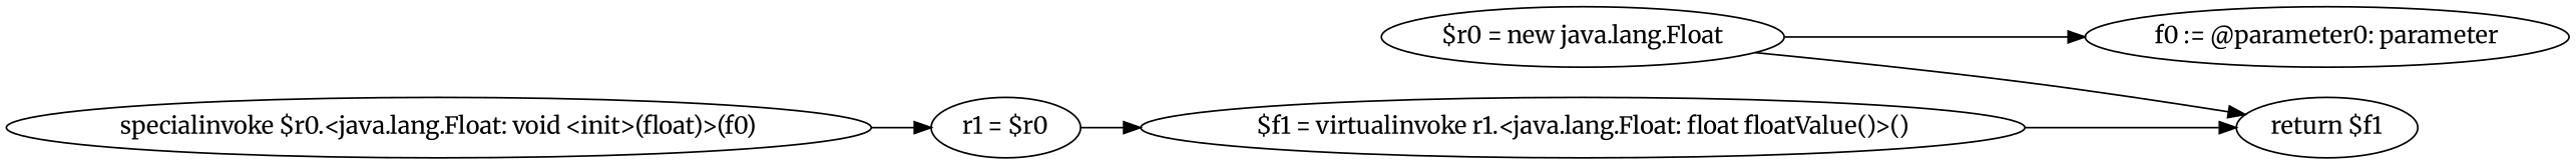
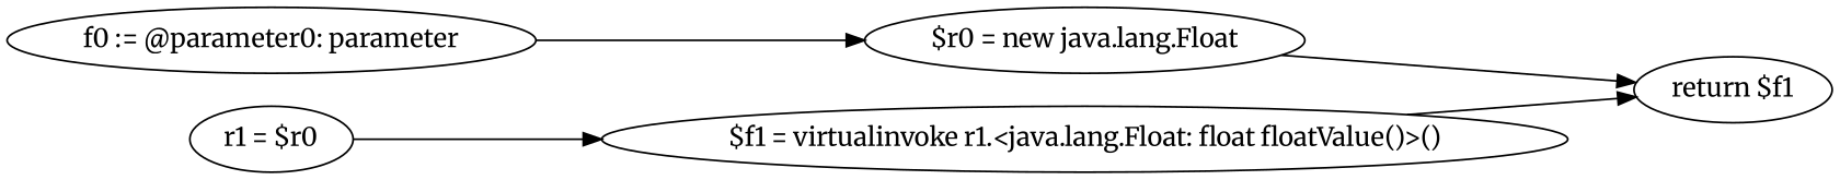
  digraph {
    fontname=Merriweather
    rankdir=LR
    node [fontname=Merriweather]
    edge [fontname=Merriweather]
    n1 [label="f0 := @parameter0: parameter"]
    "$r0 = new java.lang.Float"
    "return $f1"
-   "specialinvoke $r0.<java.lang.Float: void <init>(float)>(f0)"
    "r1 = $r0"
    "$f1 = virtualinvoke r1.<java.lang.Float: float floatValue()>()"
-   "$r0 = new java.lang.Float" -> n1
+   n1 -> "$r0 = new java.lang.Float"
    "$r0 = new java.lang.Float" -> "return $f1"
-   "specialinvoke $r0.<java.lang.Float: void <init>(float)>(f0)" -> "r1 = $r0"
    "r1 = $r0" -> "$f1 = virtualinvoke r1.<java.lang.Float: float floatValue()>()"
    "$f1 = virtualinvoke r1.<java.lang.Float: float floatValue()>()" -> "return $f1"
  }
